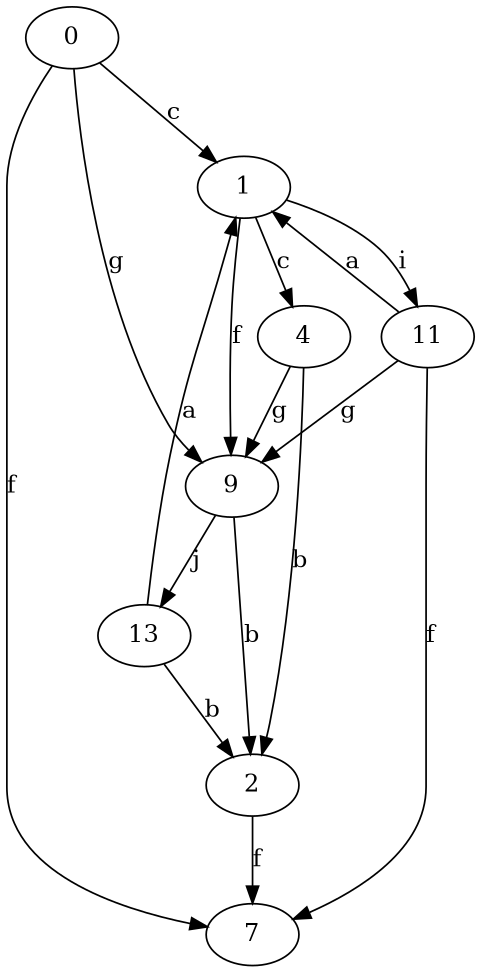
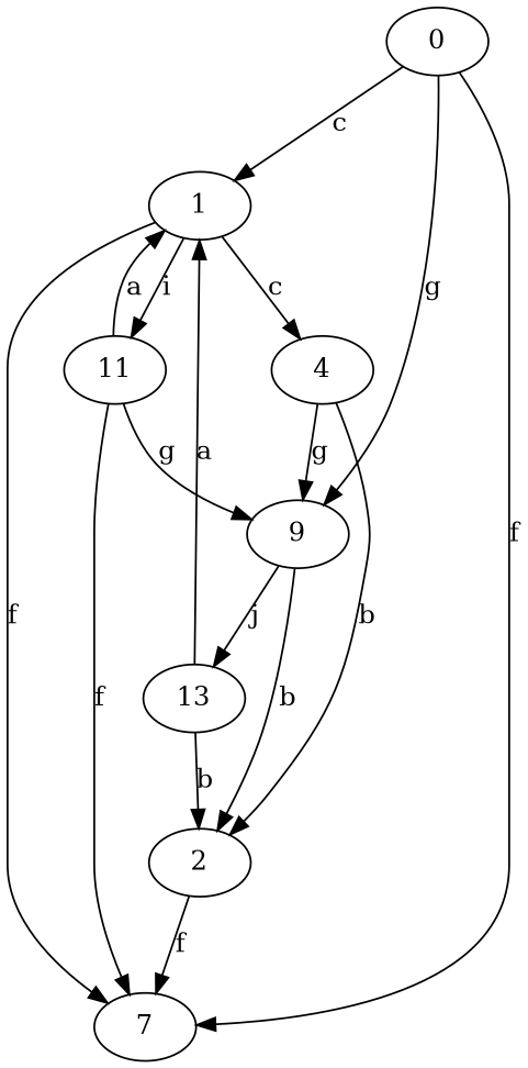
  strict digraph {
    0
    1
    7
    9
    4
    11
    2
    13
    0 -> 1 [label=c]
    0 -> 7 [label=f]
    0 -> 9 [label=g]
-   1 -> 9 [label=f]
+   1 -> 7 [label=f]
    1 -> 4 [label=c]
    1 -> 11 [label=i]
    9 -> 2 [label=b]
    9 -> 13 [label=j]
    4 -> 9 [label=g]
    4 -> 2 [label=b]
    11 -> 1 [label=a]
    11 -> 7 [label=f]
    11 -> 9 [label=g]
    2 -> 7 [label=f]
    13 -> 1 [label=a]
    13 -> 2 [label=b]
  }
